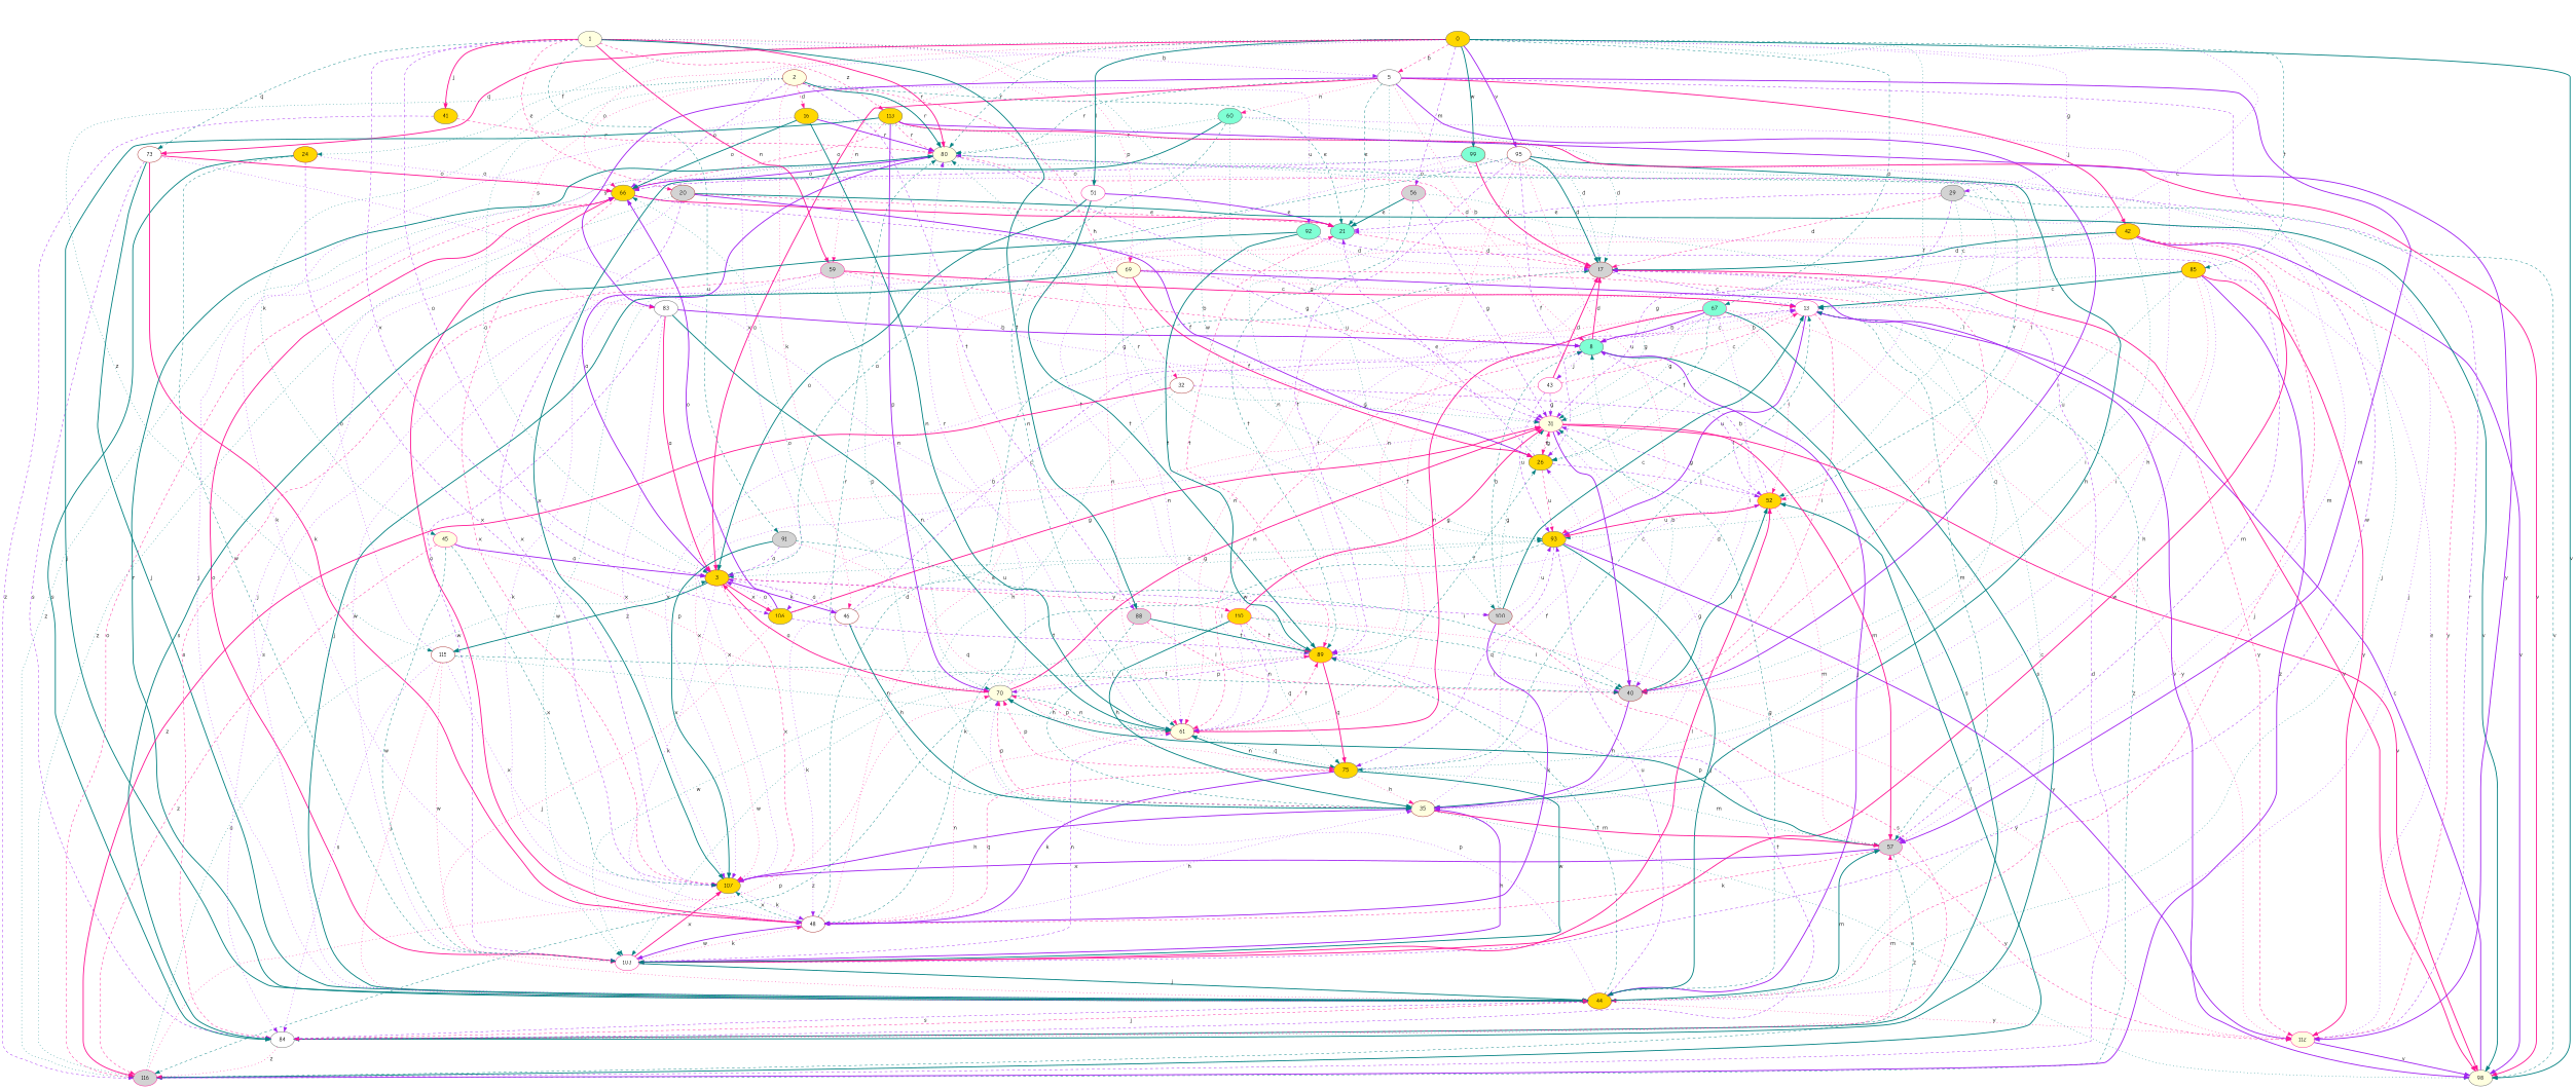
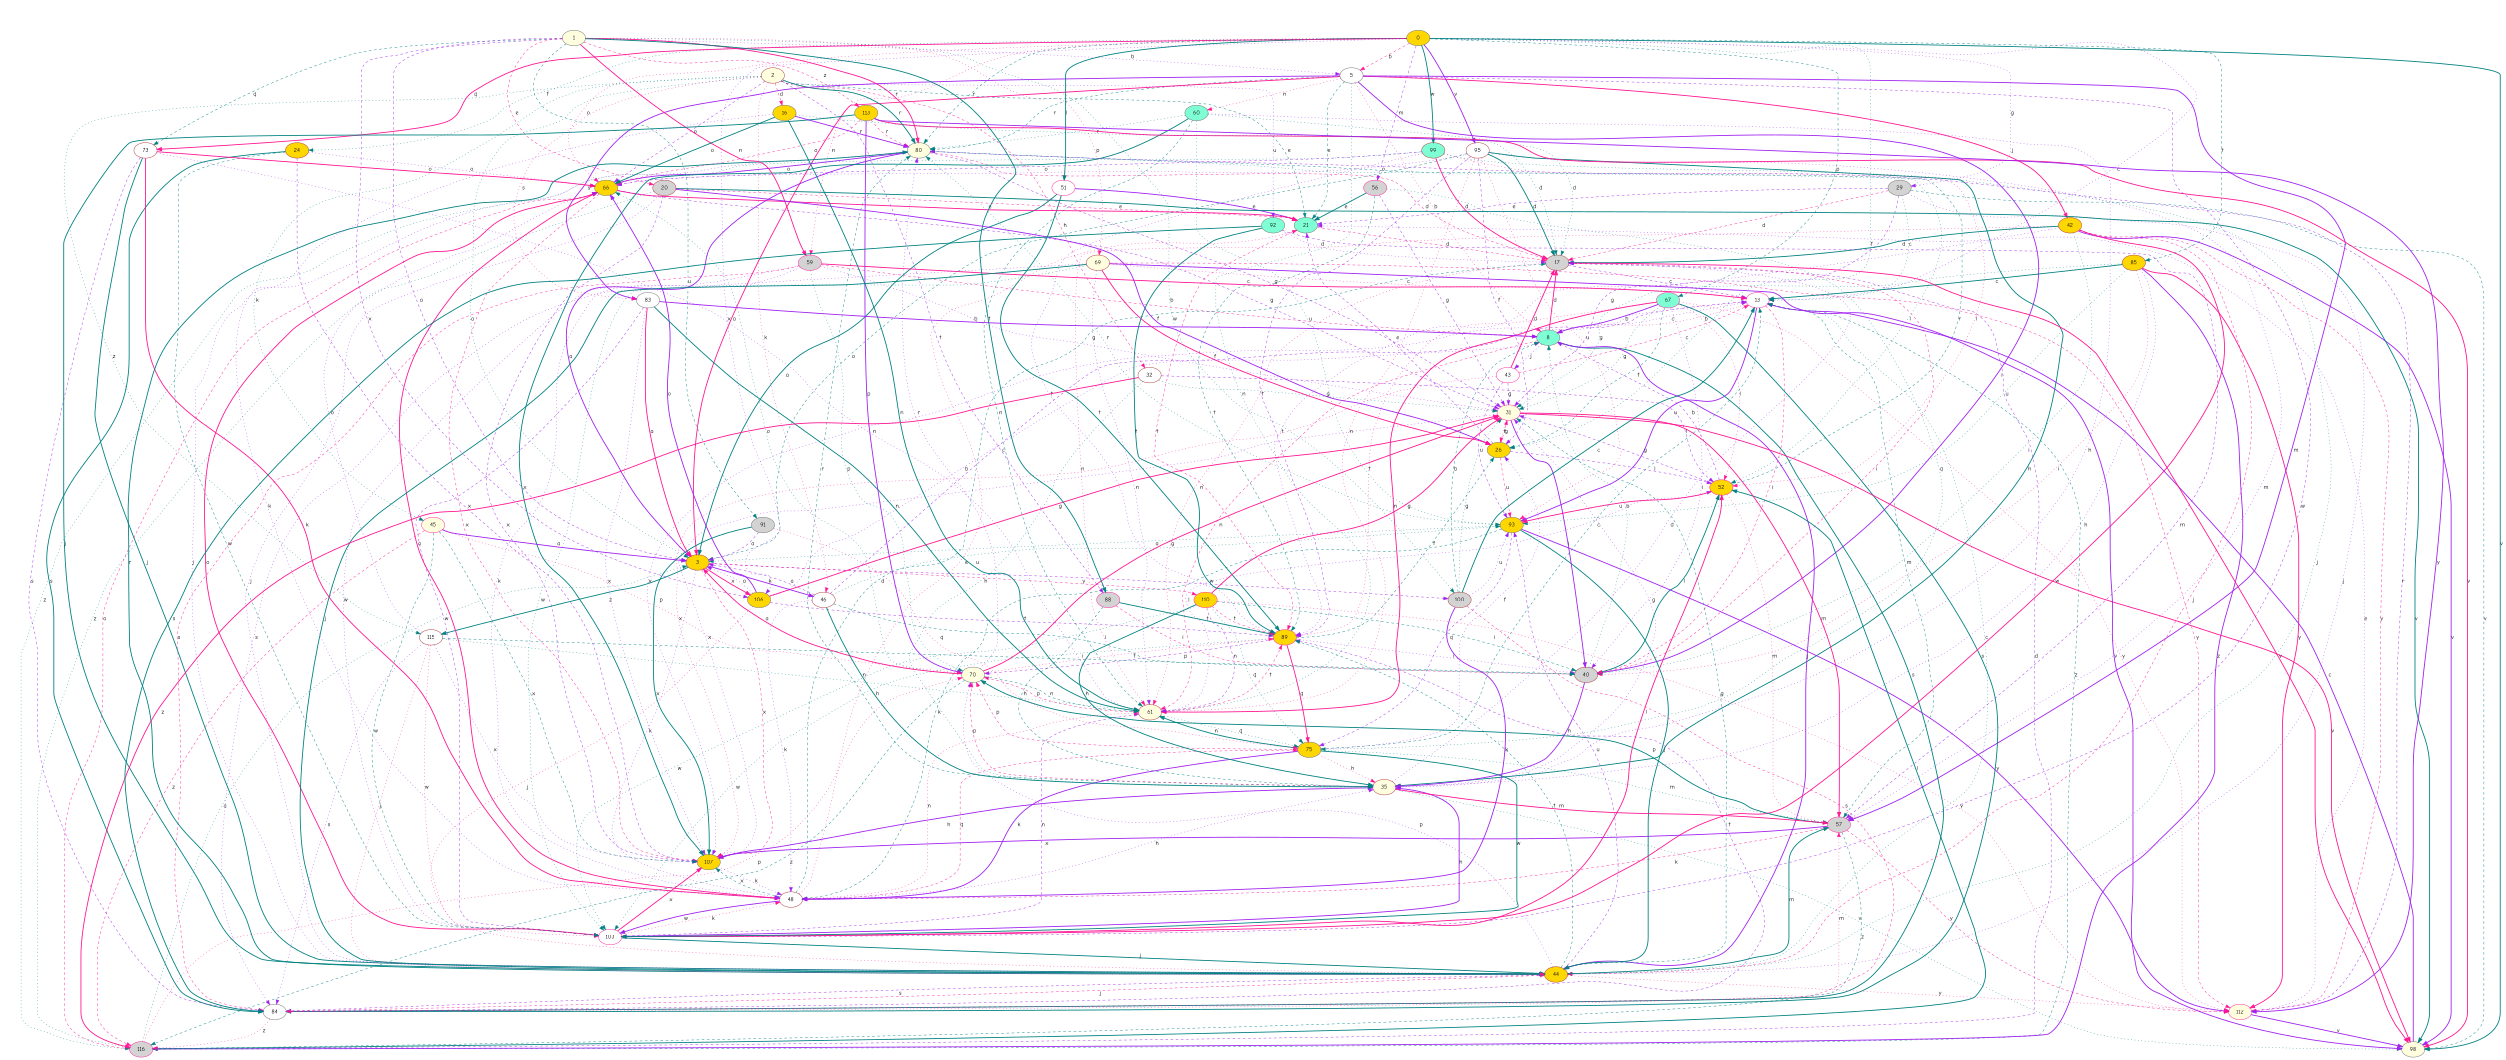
  strict digraph {
    fontname="Comic Neue"
    node [color=gray40 fillcolor=gold fontname="Comic Neue" style=filled]
    edge [color=purple fontname="Comic Neue" style=dotted]
    5 [fillcolor=white]
    0
    13 [color=deeppink fillcolor=white]
    24 [color=brown]
    26
    29 [fillcolor=lightgrey]
    51 [color=deeppink fillcolor=white]
    56 [color=deeppink fillcolor=lightgrey]
    59 [color=deeppink fillcolor=lightgrey]
    66
    67 [color=deeppink fillcolor=aquamarine]
    73 [color=brown fillcolor=white]
    80 [fillcolor=lightyellow]
    85 [color=brown]
    95 [color=brown fillcolor=white]
    98 [fillcolor=lightyellow]
    99 [color=brown fillcolor=aquamarine]
    106
    3 [color=brown]
    21 [fillcolor=aquamarine]
    83 [fillcolor=white]
    8 [fillcolor=aquamarine]
    40 [color=brown fillcolor=lightgrey]
    42 [color=brown]
    57 [color=deeppink fillcolor=lightgrey]
    60 [fillcolor=aquamarine]
    61 [color=brown fillcolor=lightyellow]
    103 [color=deeppink fillcolor=white]
    107
    93
    116 [color=deeppink fillcolor=lightgrey]
    84 [fillcolor=white]
    31 [color=deeppink fillcolor=lightyellow]
    52 [color=deeppink]
    17 [color=brown fillcolor=lightgrey]
    44 [color=brown]
    89 [color=deeppink]
    75
    48 [color=brown fillcolor=white]
    70 [fillcolor=lightyellow]
    112 [color=deeppink fillcolor=lightyellow]
    35 [color=brown fillcolor=lightyellow]
    1 [fillcolor=lightyellow]
    20 [color=brown fillcolor=lightgrey]
-   41
    69 [color=brown fillcolor=lightyellow]
    88 [color=deeppink fillcolor=lightgrey]
    91 [fillcolor=lightgrey]
    100 [color=brown fillcolor=lightgrey]
    113
    46 [color=brown fillcolor=white]
    115 [color=brown fillcolor=white]
    110 [color=deeppink]
    2 [color=brown fillcolor=lightyellow]
    16
    32 [color=brown fillcolor=white]
    45 [color=deeppink fillcolor=lightyellow]
    92 [fillcolor=aquamarine]
    43 [color=deeppink fillcolor=white]
    5 -> 80 [color=teal label=r style=dashed]
    5 -> 3 [color=deeppink label=a style=bold]
    5 -> 21 [color=teal label=e style=dashed]
    5 -> 83 [label=s style=bold]
    5 -> 8 [color=deeppink label=b]
    5 -> 40 [label=i style=bold]
    5 -> 42 [color=deeppink label=j style=bold]
    5 -> 57 [label=m style=bold]
    5 -> 60 [color=deeppink label=n]
    5 -> 61 [color=teal label=n]
    5 -> 103 [label=w style=dashed]
    0 -> 5 [color=deeppink label=b style=dashed]
    0 -> 13 [label=c]
    0 -> 24 [color=teal label=f]
    0 -> 26 [color=teal label=f]
    0 -> 29 [label=g]
    0 -> 51 [color=teal label=l style=bold]
    0 -> 56 [label=m style=dashed]
    0 -> 59 [color=deeppink label=n]
    0 -> 66 [color=deeppink label=o]
    0 -> 67 [color=teal label=p style=dashed]
    0 -> 73 [color=deeppink label=q style=bold]
    0 -> 80 [color=teal label=r style=dashed]
    0 -> 85 [color=teal label=t style=dashed]
    0 -> 95 [label=v style=bold]
    0 -> 98 [color=teal label=v style=bold]
    0 -> 99 [color=teal label=w style=bold]
    0 -> 106 [label=x]
    13 -> 8 [color=deeppink label=b]
    13 -> 40 [color=deeppink label=i style=dashed]
    13 -> 57 [color=teal label=m style=dashed]
    13 -> 107 [label=x]
    13 -> 93 [label=u style=bold]
    13 -> 116 [color=teal label=z style=dashed]
    24 -> 66 [label=o]
    24 -> 103 [color=teal label=w style=dashed]
    24 -> 107 [label=x style=dashed]
    24 -> 84 [color=teal label=s style=bold]
    26 -> 21 [label=e style=dashed]
    26 -> 93 [color=deeppink label=u style=dashed]
    26 -> 31 [color=deeppink label=g style=dashed]
    26 -> 52 [label=l style=dashed]
    29 -> 13 [color=teal label=c]
    29 -> 98 [color=teal label=v style=dashed]
    29 -> 21 [label=e style=dashed]
    29 -> 31 [label=g style=dashed]
    29 -> 17 [color=deeppink label=d style=dashed]
    29 -> 44 [label=j]
    51 -> 3 [color=teal label=a style=bold]
    51 -> 21 [label=e style=bold]
    51 -> 89 [color=teal label=t style=bold]
    56 -> 21 [color=teal label=e style=bold]
    56 -> 31 [label=g style=dashed]
    56 -> 89 [color=teal label=t style=dashed]
    56 -> 75 [color=teal label=q]
    59 -> 13 [color=deeppink label=c style=bold]
    59 -> 8 [color=deeppink label=b style=dashed]
    59 -> 103 [label=w]
    59 -> 84 [color=deeppink label=s style=dashed]
    59 -> 31 [label=g]
    59 -> 48 [label=k]
    59 -> 70 [color=teal label=p]
    66 -> 21 [color=deeppink label=e style=bold]
    66 -> 107 [color=deeppink label=x style=dashed]
    66 -> 31 [label=g style=dashed]
    67 -> 26 [color=teal label=f style=dashed]
    67 -> 8 [label=b style=bold]
    67 -> 40 [label=i]
    67 -> 61 [color=deeppink label=n style=bold]
    67 -> 84 [color=teal label=s style=bold]
    67 -> 31 [color=teal label=g]
    67 -> 52 [color=deeppink label=l]
    67 -> 89 [color=deeppink label=t]
    67 -> 112 [color=deeppink label=y]
    73 -> 66 [color=deeppink label=o style=bold]
    73 -> 61 [label=n]
    73 -> 84 [label=s style=dashed]
    73 -> 44 [color=teal label=j style=bold]
    73 -> 48 [color=deeppink label=k style=bold]
    80 -> 66 [label=o style=bold]
    80 -> 3 [label=a style=bold]
    80 -> 31 [label=g style=dashed]
    80 -> 52 [color=teal label=l]
    80 -> 17 [color=deeppink label=d style=dashed]
    80 -> 44 [label=j]
    85 -> 13 [color=teal label=c style=bold]
    85 -> 40 [color=deeppink label=i]
    85 -> 93 [color=teal label=u]
    85 -> 116 [label=z style=bold]
    85 -> 31 [color=teal label=g]
    85 -> 112 [color=deeppink label=y style=bold]
    85 -> 35 [label=h]
    95 -> 26 [label=f style=dashed]
    95 -> 66 [label=o]
    95 -> 3 [color=teal label=a style=dashed]
    95 -> 57 [label=m]
    95 -> 61 [color=deeppink label=n]
    95 -> 93 [color=deeppink label=u]
    95 -> 17 [color=teal label=d style=bold]
    95 -> 89 [label=t style=dashed]
    95 -> 35 [color=teal label=h style=bold]
    98 -> 13 [label=c style=bold]
    99 -> 66 [label=o style=dashed]
    99 -> 116 [color=teal label=z]
    99 -> 52 [color=deeppink label=l]
    99 -> 17 [color=deeppink label=d style=bold]
    99 -> 44 [color=teal label=j]
    99 -> 89 [label=t]
    106 -> 66 [label=o style=bold]
    106 -> 3 [label=a]
    106 -> 8 [label=b]
    106 -> 31 [color=deeppink label=g style=bold]
    106 -> 44 [color=deeppink label=j]
    106 -> 89 [label=t style=dashed]
    3 -> 106 [color=deeppink label=x style=bold]
    3 -> 107 [color=deeppink label=x style=dashed]
    3 -> 48 [label=k]
    3 -> 100 [label=w style=dashed]
    3 -> 46 [label=k style=bold]
    3 -> 115 [color=teal label=z style=bold]
    3 -> 110 [color=deeppink label=y style=dashed]
    21 -> 17 [color=deeppink label=d style=dashed]
    21 -> 89 [color=deeppink label=t style=dashed]
    83 -> 3 [color=deeppink label=a style=bold]
    83 -> 8 [label=b style=bold]
    83 -> 61 [color=teal label=n style=bold]
    83 -> 103 [label=w style=dashed]
    83 -> 107 [label=x]
    8 -> 13 [label=c]
    8 -> 61 [color=deeppink label=n style=dashed]
    8 -> 84 [color=teal label=s style=bold]
    8 -> 17 [color=deeppink label=d style=bold]
    8 -> 44 [label=j style=bold]
    8 -> 43 [label=j]
    40 -> 8 [color=teal label=b]
    40 -> 52 [color=teal label=l style=bold]
    40 -> 35 [label=h style=bold]
    42 -> 98 [label=v style=bold]
    42 -> 40 [color=teal label=i]
    42 -> 61 [color=deeppink label=n]
    42 -> 103 [color=deeppink label=w style=bold]
    42 -> 17 [color=teal label=d style=bold]
    42 -> 44 [color=deeppink label=j style=dashed]
    42 -> 89 [label=t]
    42 -> 112 [color=deeppink label=y style=dashed]
    57 -> 107 [label=x style=bold]
    57 -> 116 [color=teal label=z style=dashed]
    57 -> 48 [color=deeppink label=k style=dashed]
    57 -> 70 [color=teal label=p style=bold]
    57 -> 112 [color=deeppink label=y style=dashed]
    60 -> 80 [color=teal label=r]
    60 -> 61 [color=teal label=n style=dashed]
    60 -> 107 [color=teal label=x style=bold]
    60 -> 93 [color=teal label=u]
    60 -> 17 [color=teal label=d]
    60 -> 35 [label=h]
    61 -> 52 [label=l]
    61 -> 89 [color=deeppink label=t style=dashed]
    61 -> 75 [color=teal label=q]
    61 -> 70 [color=deeppink label=p style=dashed]
    103 -> 66 [color=deeppink label=o style=bold]
    103 -> 61 [label=n style=dashed]
    103 -> 107 [color=deeppink label=x style=bold]
    103 -> 52 [color=deeppink label=l style=bold]
    103 -> 44 [color=teal label=j style=bold]
    103 -> 48 [color=deeppink label=k]
    103 -> 35 [label=h style=bold]
    107 -> 48 [label=k]
    107 -> 35 [label=h style=bold]
    93 -> 80 [color=teal label=r]
    93 -> 3 [color=teal label=a]
    93 -> 44 [color=teal label=j style=bold]
    93 -> 75 [label=q style=dashed]
    93 -> 48 [color=teal label=k style=dashed]
    93 -> 112 [label=y style=bold]
    116 -> 66 [color=deeppink label=o style=dashed]
    116 -> 3 [color=teal label=a]
    116 -> 52 [color=teal label=l style=bold]
    116 -> 17 [label=d style=dashed]
    116 -> 70 [color=deeppink label=p]
    84 -> 57 [color=deeppink label=m]
    84 -> 116 [color=deeppink label=z]
    84 -> 44 [color=deeppink label=j style=dashed]
    84 -> 89 [label=t style=dashed]
    31 -> 26 [color=deeppink label=f]
    31 -> 98 [color=deeppink label=v style=bold]
    31 -> 40 [label=i style=bold]
    31 -> 57 [color=deeppink label=m style=bold]
    31 -> 107 [label=x]
    52 -> 80 [color=teal label=r style=dashed]
    52 -> 8 [label=b style=dashed]
    52 -> 57 [color=deeppink label=m]
    52 -> 93 [color=deeppink label=u style=bold]
    52 -> 31 [label=g style=dashed]
    17 -> 13 [label=c style=dashed]
    17 -> 98 [color=deeppink label=v style=bold]
    17 -> 40 [color=deeppink label=i style=dashed]
    17 -> 61 [color=deeppink label=n]
    44 -> 13 [color=teal label=c]
    44 -> 80 [color=teal label=r style=bold]
    44 -> 57 [color=teal label=m style=bold]
    44 -> 93 [label=u style=dashed]
    44 -> 84 [label=s style=dashed]
    44 -> 31 [color=teal label=g style=dashed]
    44 -> 89 [color=teal label=t style=dashed]
    44 -> 70 [label=p]
    44 -> 112 [color=deeppink label=y]
    89 -> 26 [color=teal label=f style=dashed]
    89 -> 40 [label=i]
    89 -> 103 [color=teal label=w]
    89 -> 75 [color=deeppink label=q style=bold]
    89 -> 70 [label=p style=dashed]
    75 -> 13 [color=teal label=c style=dashed]
    75 -> 26 [label=f]
    75 -> 57 [color=teal label=m]
    75 -> 61 [color=teal label=n style=bold]
    75 -> 103 [color=teal label=w style=bold]
    75 -> 48 [label=k style=bold]
    75 -> 70 [color=deeppink label=p style=dashed]
    75 -> 35 [color=deeppink label=h]
    48 -> 66 [color=deeppink label=o style=bold]
    48 -> 21 [color=deeppink label=e]
    48 -> 61 [color=deeppink label=n]
    48 -> 103 [label=w style=bold]
    48 -> 107 [color=teal label=x style=dashed]
    48 -> 17 [color=teal label=d style=dashed]
    48 -> 75 [color=deeppink label=q style=dashed]
    48 -> 35 [label=h]
    70 -> 66 [color=teal label=o]
    70 -> 80 [label=r]
    70 -> 3 [color=deeppink label=a style=bold]
    70 -> 61 [color=teal label=n style=dashed]
    70 -> 116 [color=teal label=z style=dashed]
    70 -> 31 [color=deeppink label=g style=bold]
    70 -> 89 [color=deeppink label=t]
    112 -> 80 [label=r style=dashed]
    112 -> 98 [label=v style=bold]
    112 -> 21 [label=e]
    35 -> 80 [color=teal label=r style=dashed]
    35 -> 98 [color=teal label=v]
    35 -> 57 [color=deeppink label=m style=bold]
    35 -> 31 [label=g]
    35 -> 17 [label=d]
    35 -> 70 [color=deeppink label=p style=dashed]
    1 -> 5 [label=b]
    1 -> 59 [color=deeppink label=n style=bold]
    1 -> 73 [color=teal label=q style=dashed]
    1 -> 80 [color=deeppink label=r style=bold]
    1 -> 106 [label=x style=dashed]
    1 -> 3 [label=a style=dashed]
    1 -> 20 [color=deeppink label=e style=dashed]
-   1 -> 41 [color=deeppink label=j style=bold]
    1 -> 69 [color=deeppink label=p]
    1 -> 88 [color=teal label=t style=bold]
    1 -> 91 [color=teal label=u style=dashed]
    1 -> 100 [color=teal label=w]
    1 -> 113 [color=deeppink label=z style=dashed]
    20 -> 26 [label=f style=bold]
    20 -> 98 [color=teal label=v style=bold]
    20 -> 21 [color=deeppink label=e style=dashed]
    20 -> 107 [label=x style=dashed]
    20 -> 116 [color=teal label=z]
    20 -> 44 [label=j]
-   41 -> 80 [color=deeppink label=r style=dashed]
-   41 -> 116 [label=z style=dashed]
    69 -> 13 [color=deeppink label=c]
    69 -> 26 [color=deeppink label=f style=bold]
    69 -> 98 [label=v style=bold]
    69 -> 61 [label=n]
    69 -> 103 [color=teal label=w]
    69 -> 84 [label=s]
    69 -> 44 [color=teal label=j style=bold]
    69 -> 112 [color=deeppink label=y style=dashed]
    88 -> 40 [color=deeppink label=i style=dashed]
    88 -> 89 [color=teal label=t style=bold]
    88 -> 35 [color=teal label=h style=dashed]
    91 -> 3 [label=a style=dashed]
-   91 -> 40 [color=teal label=i style=dashed]
+   46 -> 40 [color=teal label=i style=dashed]
    91 -> 107 [color=teal label=x style=bold]
    91 -> 75 [color=deeppink label=q]
    100 -> 13 [color=teal label=c style=bold]
    100 -> 8 [color=teal label=b style=dashed]
    100 -> 93 [label=u]
    100 -> 84 [color=deeppink label=s style=dashed]
    100 -> 31 [color=teal label=g]
    100 -> 48 [label=k style=bold]
    113 -> 66 [color=deeppink label=o style=dashed]
    113 -> 80 [color=deeppink label=r style=dashed]
    113 -> 98 [color=deeppink label=v style=bold]
    113 -> 44 [color=teal label=j style=bold]
    113 -> 70 [label=p style=bold]
    113 -> 112 [label=y style=bold]
    46 -> 13 [label=c style=dashed]
    46 -> 3 [label=a style=dashed]
    46 -> 93 [color=teal label=u]
    46 -> 48 [label=k]
    46 -> 35 [color=teal label=h style=bold]
    115 -> 66 [label=o]
    115 -> 40 [color=teal label=i style=dashed]
    115 -> 61 [color=teal label=n]
    115 -> 103 [color=deeppink label=w]
    115 -> 107 [label=x]
    115 -> 84 [label=s]
    115 -> 44 [color=deeppink label=j]
    110 -> 40 [color=teal label=i style=dashed]
    110 -> 61 [label=n style=dashed]
    110 -> 103 [color=teal label=w]
    110 -> 31 [color=deeppink label=g style=bold]
    110 -> 89 [color=deeppink label=t style=dashed]
    110 -> 75 [color=teal label=q]
    110 -> 112 [color=deeppink label=y]
    110 -> 35 [color=teal label=h style=bold]
    2 -> 66 [label=o style=dashed]
    2 -> 80 [color=teal label=r style=bold]
    2 -> 3 [color=teal label=a]
    2 -> 21 [color=teal label=e style=dashed]
    2 -> 83 [color=deeppink label=s]
    2 -> 88 [label=t style=dashed]
    2 -> 46 [color=deeppink label=k]
    2 -> 115 [color=teal label=z]
    2 -> 16 [color=deeppink label=d style=dashed]
    2 -> 32 [color=deeppink label=h style=dashed]
    2 -> 45 [color=teal label=k]
    2 -> 92 [label=u]
    16 -> 66 [color=teal label=o style=bold]
    16 -> 80 [label=r style=bold]
    16 -> 61 [color=teal label=n style=bold]
    16 -> 17 [color=teal label=d]
    16 -> 48 [label=k]
    32 -> 116 [color=deeppink label=z style=bold]
    32 -> 31 [color=teal label=g]
    32 -> 52 [label=l style=dashed]
    32 -> 35 [color=teal label=h]
    45 -> 3 [label=a style=bold]
    45 -> 103 [color=teal label=w style=dashed]
    45 -> 107 [color=teal label=x style=dashed]
    45 -> 116 [color=deeppink label=z style=dashed]
    45 -> 70 [color=deeppink label=p]
    92 -> 57 [label=m style=dashed]
    92 -> 84 [color=teal label=s style=bold]
    92 -> 17 [label=d]
    92 -> 89 [color=teal label=t style=bold]
    43 -> 13 [color=deeppink label=c style=dashed]
    43 -> 107 [color=deeppink label=x]
    43 -> 93 [label=u style=dashed]
    43 -> 31 [label=g style=dashed]
    43 -> 17 [color=deeppink label=d style=bold]
  }
